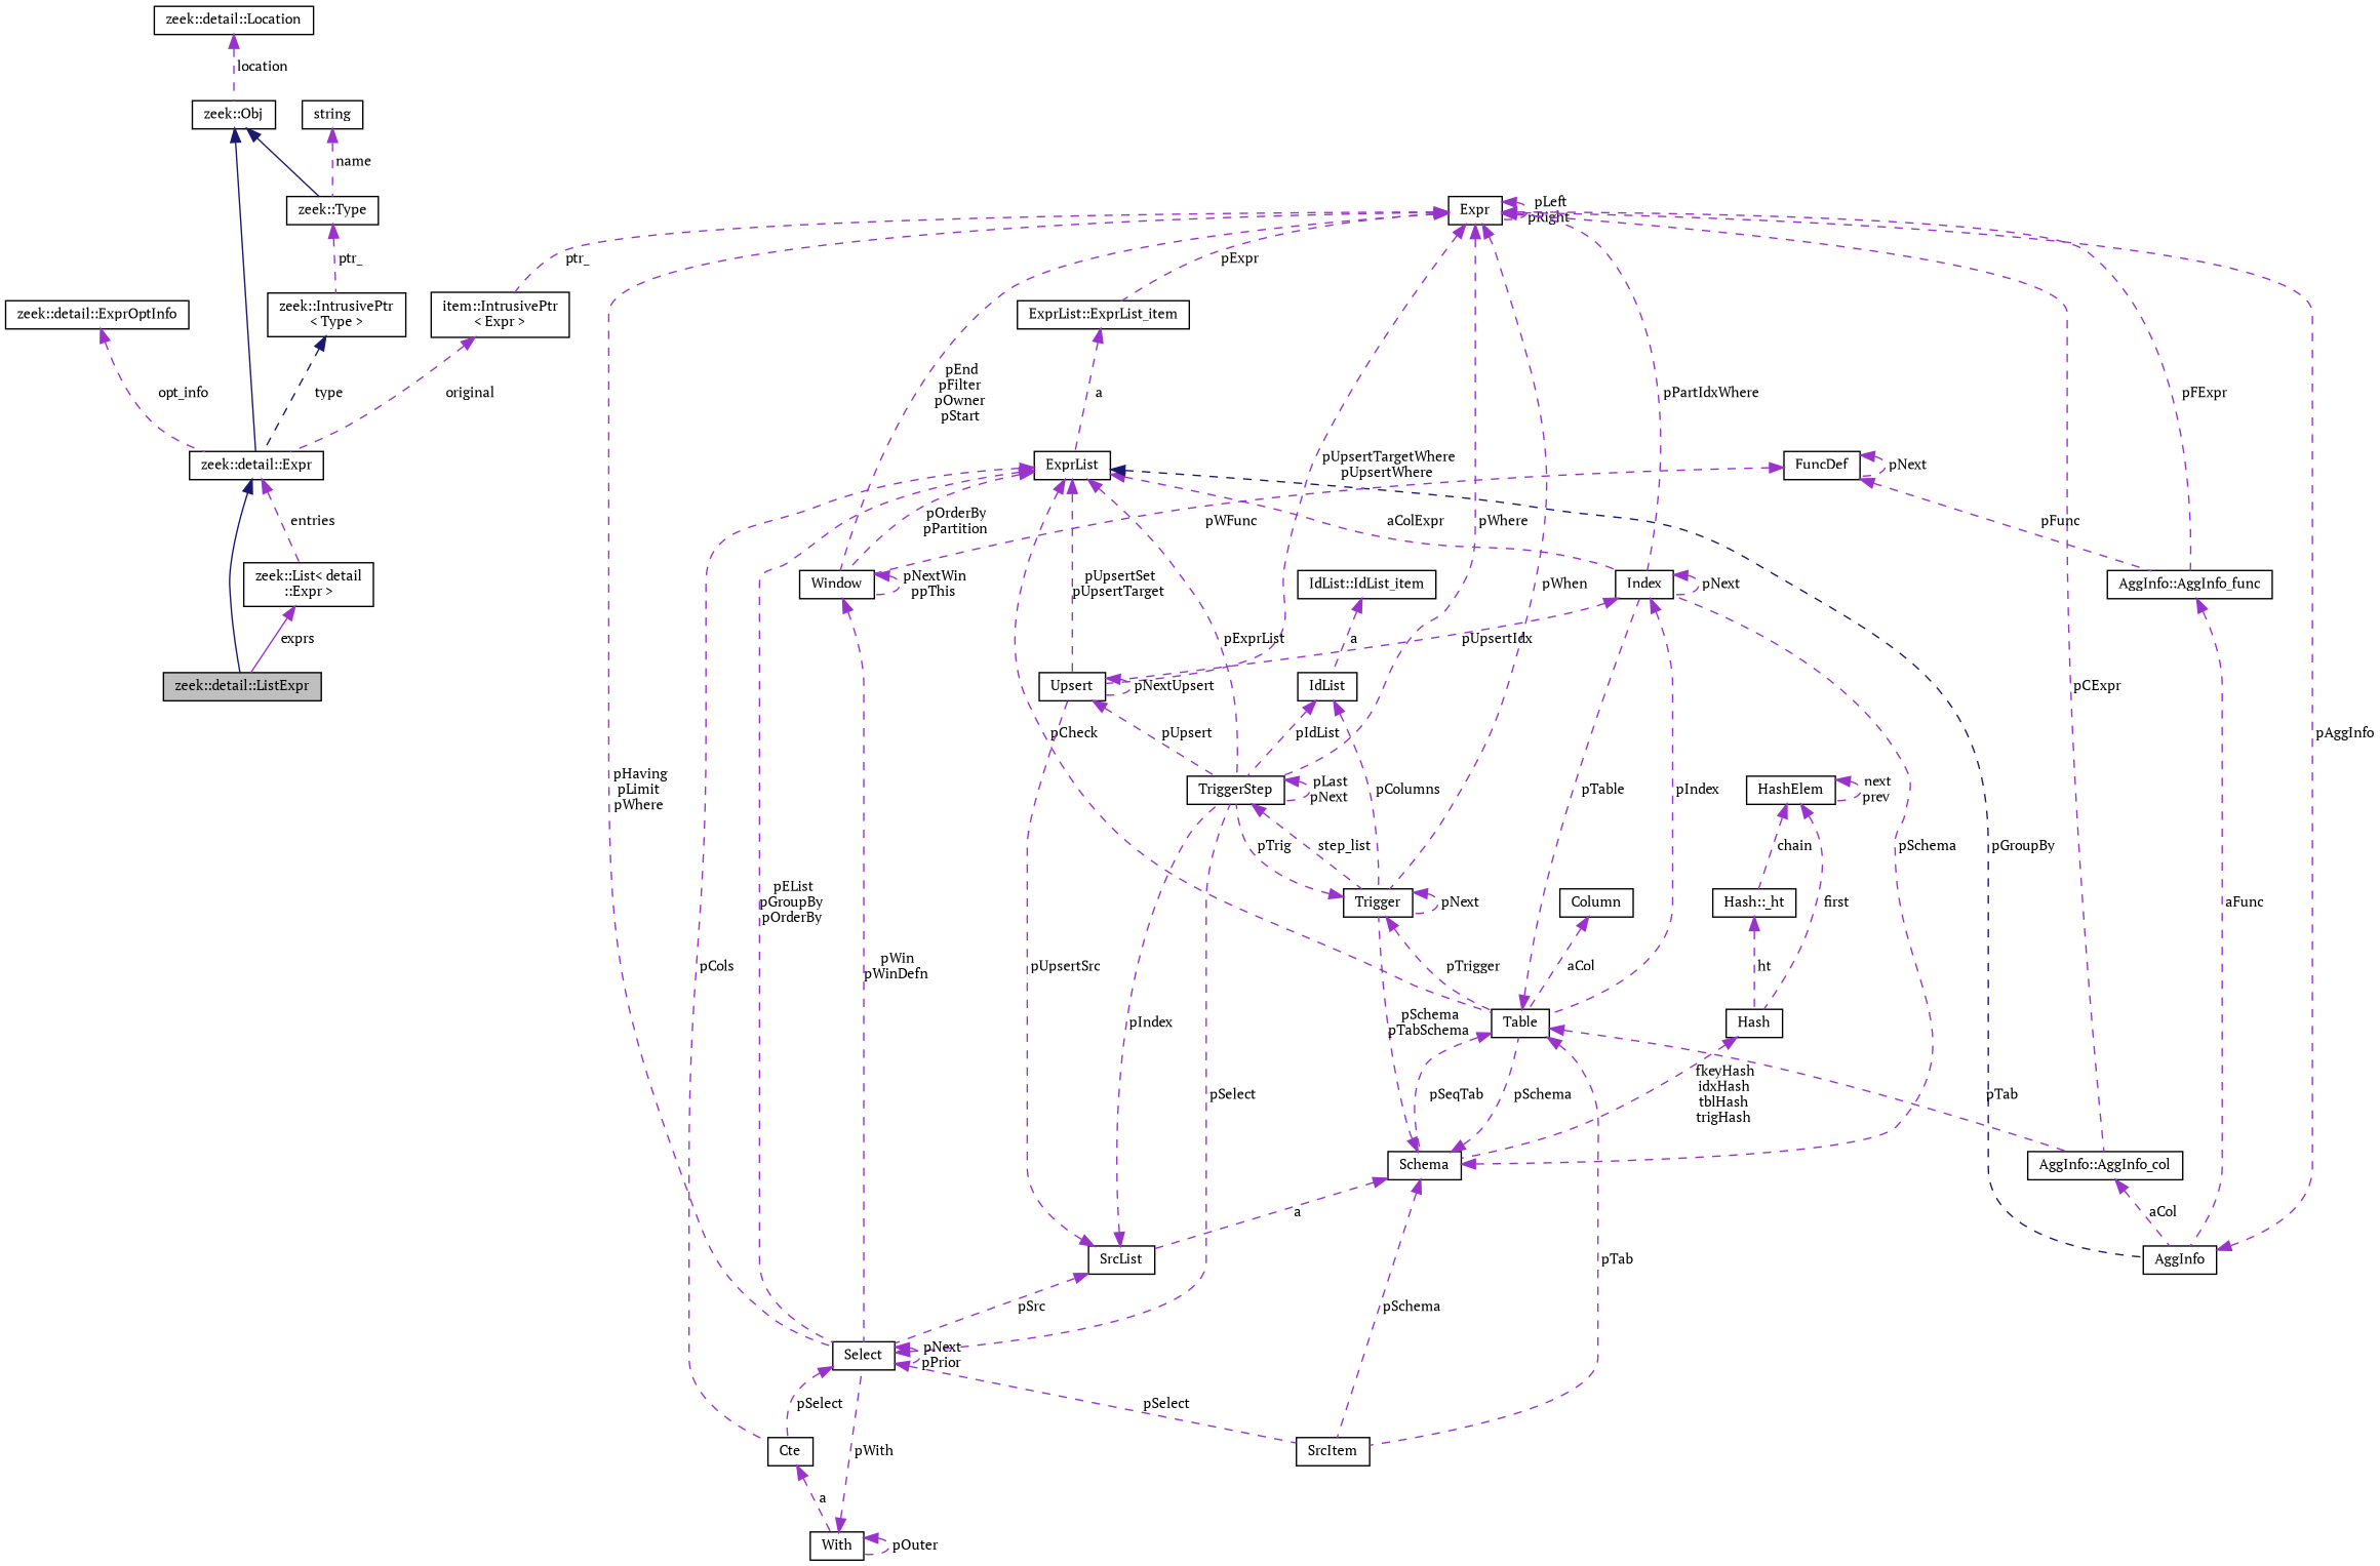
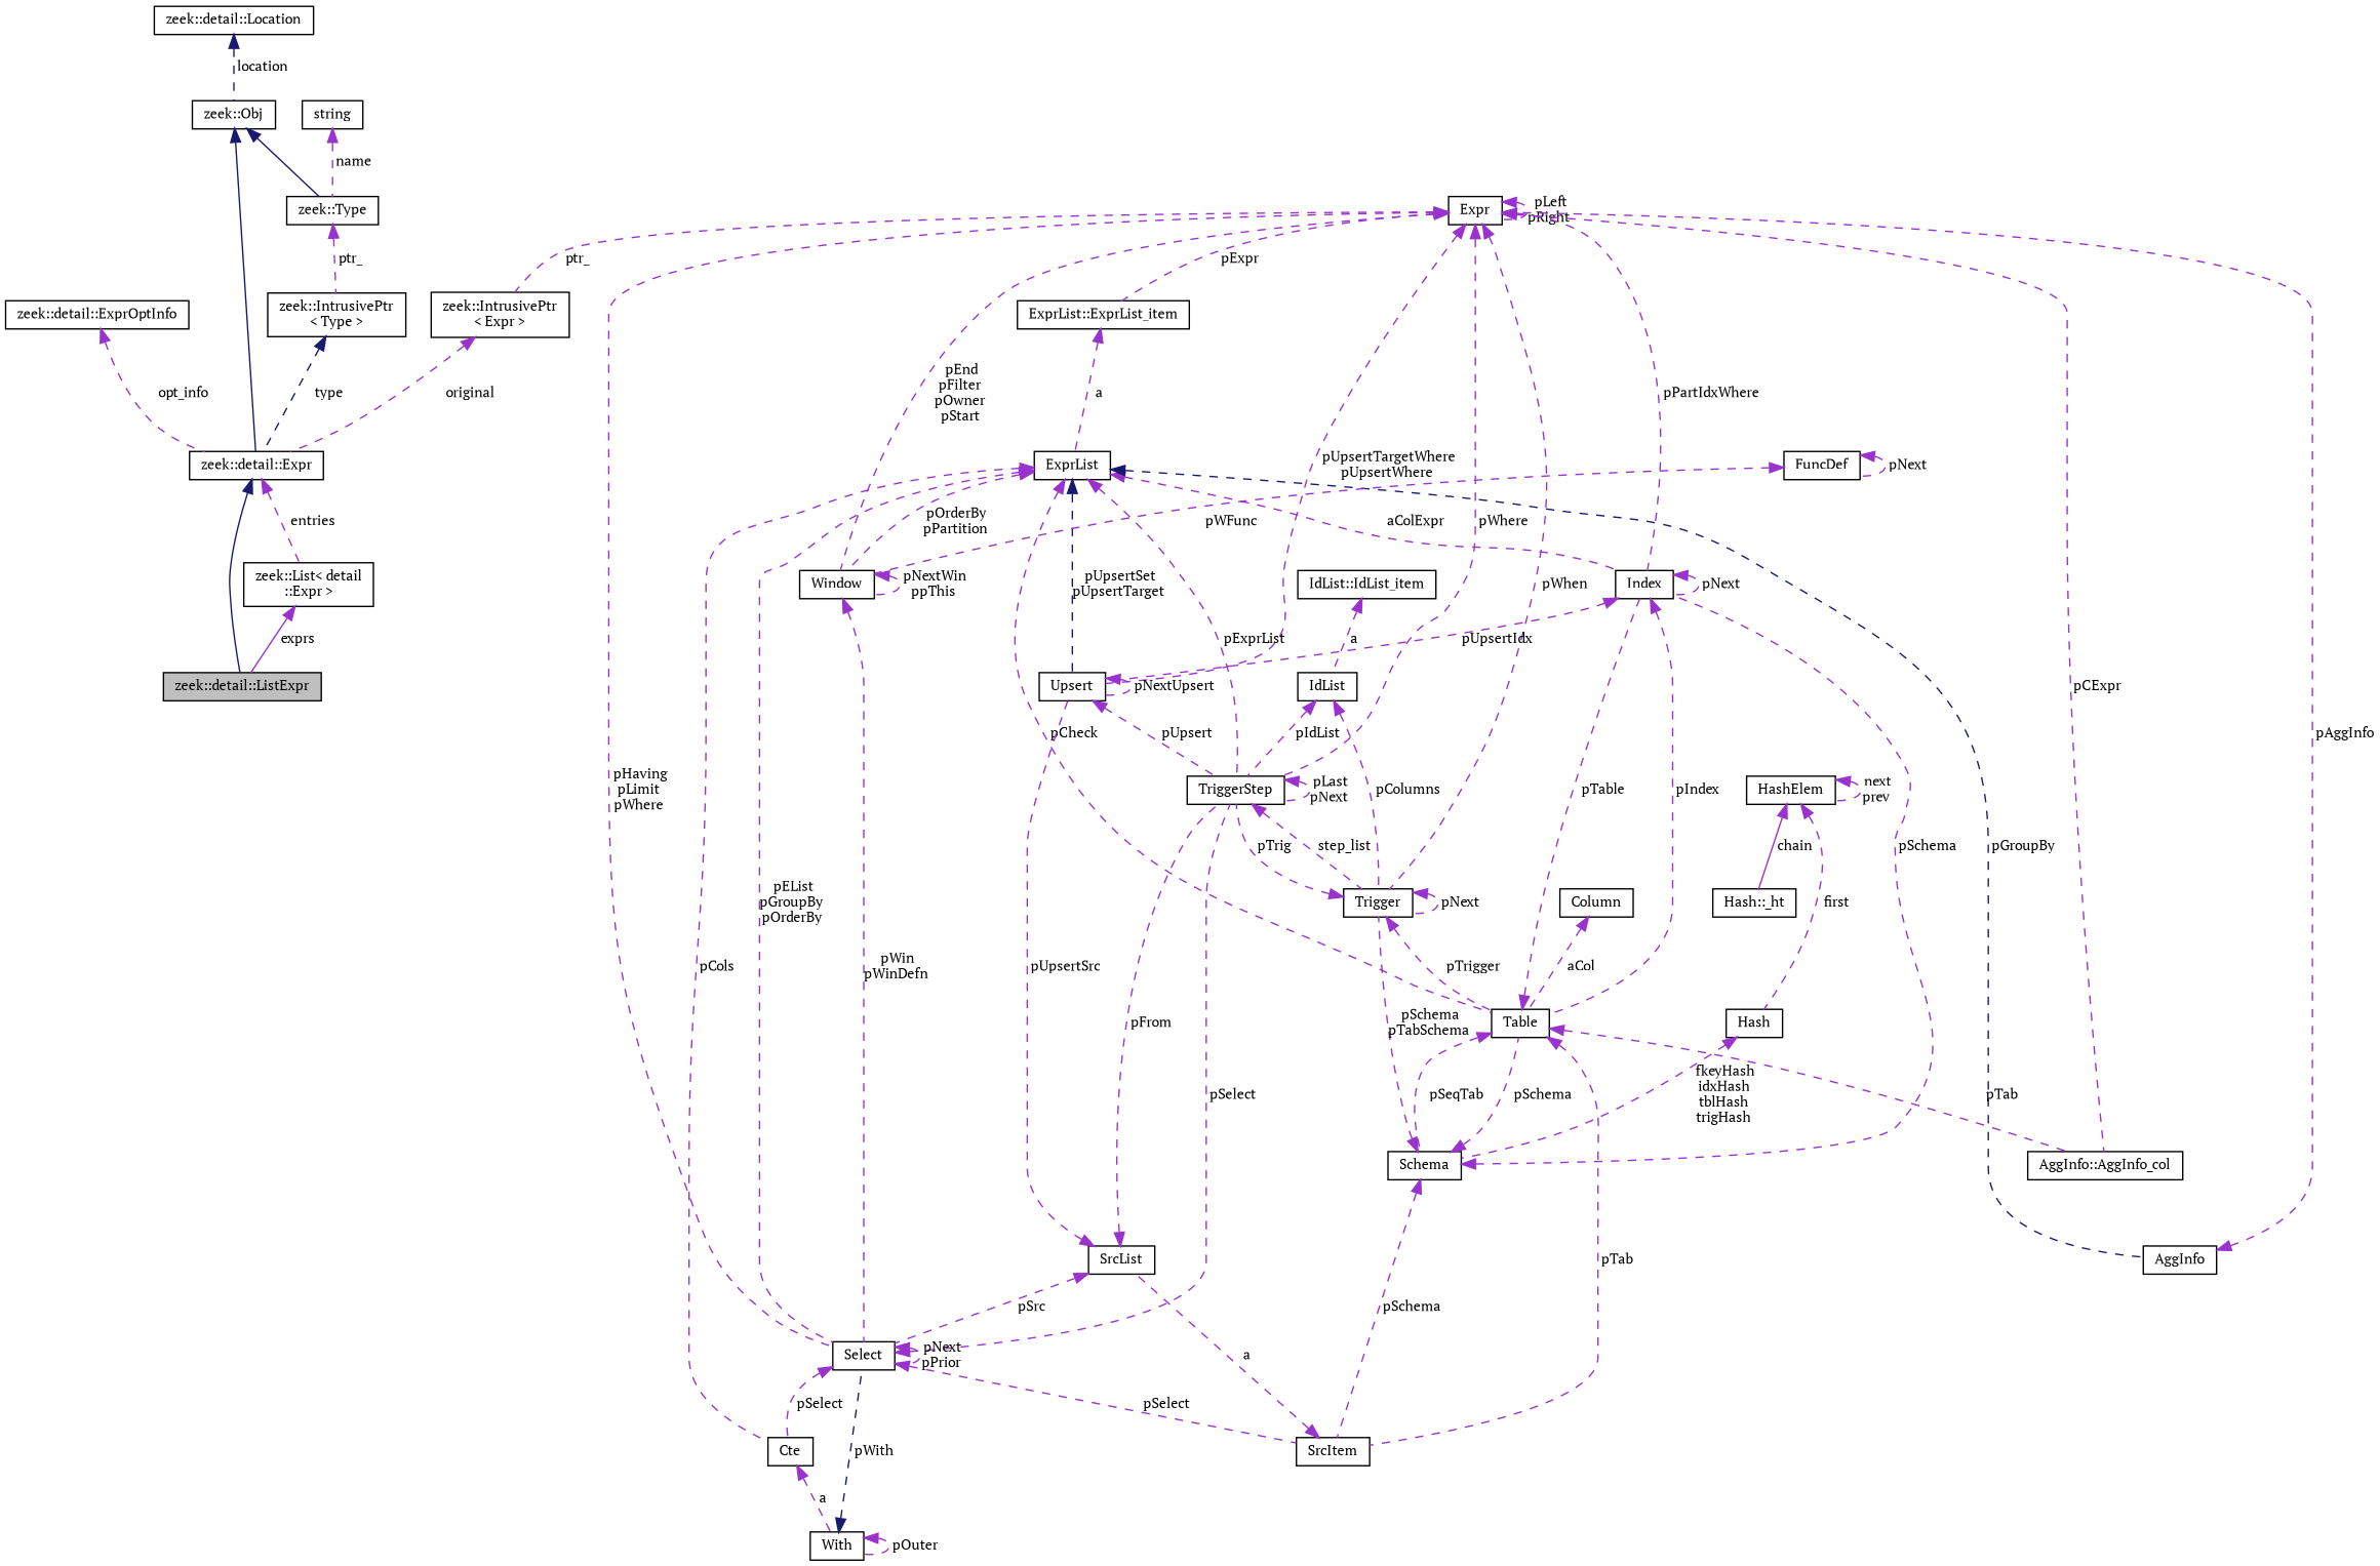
  digraph {
    fontname="PT Serif"
    node [color=black fillcolor=white fontname="PT Serif" fontsize=10 shape=record style=filled]
    edge [color=darkorchid3 dir=back fontname="PT Serif" fontsize=10 labelfontname=Helvetica labelfontsize=10 style=dashed]
    n1 [fillcolor=grey75 fontcolor=black height=0.2 label="zeek::detail::ListExpr" width=0.4]
    n2 [height=0.2 label="zeek::detail::Expr" width=0.4]
    n3 [height=0.2 label="zeek::List\< detail\l::Expr \>" width=0.4]
    n4 [height=0.2 label="zeek::Obj" width=0.4]
    n5 [height=0.2 label="zeek::Type" width=0.4]
    n6 [height=0.2 label="zeek::IntrusivePtr\l\< Type \>" width=0.4]
    n7 [height=0.2 label="zeek::detail::Location" width=0.4]
    n8 [height=0.2 label=string width=0.4]
-   n9 [height=0.2 label="item::IntrusivePtr\l\< Expr \>" width=0.4]
+   n9 [height=0.2 label="zeek::IntrusivePtr\l\< Expr \>" width=0.4]
    n10 [height=0.2 label=Expr width=0.4]
    n11 [height=0.2 label="ExprList::ExprList_item" width=0.4]
    n12 [height=0.2 label="AggInfo::AggInfo_col" width=0.4]
    n13 [height=0.2 label=Index width=0.4]
    n14 [height=0.2 label=Trigger width=0.4]
    n15 [height=0.2 label=TriggerStep width=0.4]
    n16 [height=0.2 label=Select width=0.4]
    n17 [height=0.2 label=Window width=0.4]
    n18 [height=0.2 label=Upsert width=0.4]
-   n19 [height=0.2 label="AggInfo::AggInfo_func" width=0.4]
    n20 [height=0.2 label=ExprList width=0.4]
    n21 [height=0.2 label=AggInfo width=0.4]
    n22 [height=0.2 label=Table width=0.4]
    n23 [height=0.2 label=Cte width=0.4]
    n24 [height=0.2 label=SrcItem width=0.4]
    n25 [height=0.2 label=Schema width=0.4]
    n26 [height=0.2 label=With width=0.4]
    n27 [height=0.2 label=SrcList width=0.4]
    n28 [height=0.2 label=Column width=0.4]
    n29 [height=0.2 label=Hash width=0.4]
    n30 [height=0.2 label=HashElem width=0.4]
    n31 [height=0.2 label="Hash::_ht" width=0.4]
    n32 [height=0.2 label=IdList width=0.4]
    n33 [height=0.2 label="IdList::IdList_item" width=0.4]
    n34 [height=0.2 label=FuncDef width=0.4]
    n35 [height=0.2 label="zeek::detail::ExprOptInfo" width=0.4]
    n2 -> n1 [color=midnightblue style=solid]
    n2 -> n3 [label=" entries"]
    n3 -> n1 [label=" exprs" style=solid]
    n4 -> n2 [color=midnightblue style=solid]
    n4 -> n5 [color=midnightblue style=solid]
    n5 -> n6 [label=" ptr_"]
    n6 -> n2 [color=midnightblue label=" type"]
-   n7 -> n4 [label=" location"]
+   n7 -> n4 [color=midnightblue label=" location"]
    n8 -> n5 [label=" name"]
    n9 -> n2 [label=" original"]
    n10 -> n9 [label=" ptr_"]
    n10 -> n10 [label=" pLeft\npRight"]
    n10 -> n11 [label=" pExpr"]
    n10 -> n12 [label=" pCExpr"]
    n10 -> n13 [label=" pPartIdxWhere"]
    n10 -> n14 [label=" pWhen"]
    n10 -> n15 [label=" pWhere"]
    n10 -> n16 [label=" pHaving\npLimit\npWhere"]
    n10 -> n17 [label=" pEnd\npFilter\npOwner\npStart"]
    n10 -> n18 [label=" pUpsertTargetWhere\npUpsertWhere"]
-   n10 -> n19 [label=" pFExpr"]
    n11 -> n20 [label=" a"]
-   n12 -> n21 [label=" aCol"]
    n13 -> n13 [label=" pNext"]
    n13 -> n18 [label=" pUpsertIdx"]
    n13 -> n22 [label=" pIndex"]
    n14 -> n14 [label=" pNext"]
    n14 -> n15 [label=" pTrig"]
    n14 -> n22 [label=" pTrigger"]
    n15 -> n14 [label=" step_list"]
    n15 -> n15 [label=" pLast\npNext"]
    n16 -> n15 [label=" pSelect"]
    n16 -> n16 [label=" pNext\npPrior"]
    n16 -> n23 [label=" pSelect"]
    n16 -> n24 [label=" pSelect"]
    n17 -> n16 [label=" pWin\npWinDefn"]
    n17 -> n17 [label=" pNextWin\nppThis"]
    n18 -> n15 [label=" pUpsert"]
    n18 -> n18 [label=" pNextUpsert"]
-   n19 -> n21 [label=" aFunc"]
    n20 -> n13 [label=" aColExpr"]
    n20 -> n15 [label=" pExprList"]
    n20 -> n16 [label=" pEList\npGroupBy\npOrderBy"]
    n20 -> n17 [label=" pOrderBy\npPartition"]
-   n20 -> n18 [label=" pUpsertSet\npUpsertTarget"]
+   n20 -> n18 [color=midnightblue label=" pUpsertSet\npUpsertTarget"]
    n20 -> n21 [color=midnightblue label=" pGroupBy"]
    n20 -> n22 [label=" pCheck"]
    n20 -> n23 [label=" pCols"]
    n21 -> n10 [label=" pAggInfo"]
    n22 -> n12 [label=" pTab"]
    n22 -> n13 [label=" pTable"]
    n22 -> n24 [label=" pTab"]
    n22 -> n25 [label=" pSeqTab"]
    n23 -> n26 [label=" a"]
-   n25 -> n27 [label=" a"]
+   n24 -> n27 [label=" a"]
    n25 -> n13 [label=" pSchema"]
    n25 -> n14 [label=" pSchema\npTabSchema"]
    n25 -> n22 [label=" pSchema"]
    n25 -> n24 [label=" pSchema"]
-   n26 -> n16 [label=" pWith"]
+   n26 -> n16 [color=midnightblue label=" pWith"]
    n26 -> n26 [label=" pOuter"]
-   n27 -> n15 [label=" pIndex"]
+   n27 -> n15 [label=" pFrom"]
    n27 -> n16 [label=" pSrc"]
    n27 -> n18 [label=" pUpsertSrc"]
    n28 -> n22 [label=" aCol"]
    n29 -> n25 [label=" fkeyHash\nidxHash\ntblHash\ntrigHash"]
    n30 -> n29 [label=" first"]
    n30 -> n30 [label=" next\nprev"]
-   n30 -> n31 [label=" chain"]
-   n31 -> n29 [label=" ht"]
+   n30 -> n31 [label=" chain" style=solid]
    n32 -> n14 [label=" pColumns"]
    n32 -> n15 [label=" pIdList"]
    n33 -> n32 [label=" a"]
    n34 -> n17 [label=" pWFunc"]
-   n34 -> n19 [label=" pFunc"]
    n34 -> n34 [label=" pNext"]
    n35 -> n2 [label=" opt_info"]
  }
